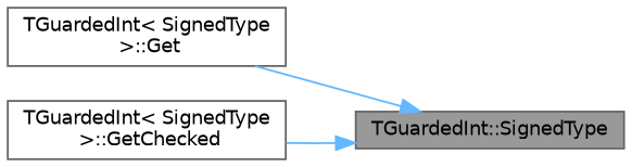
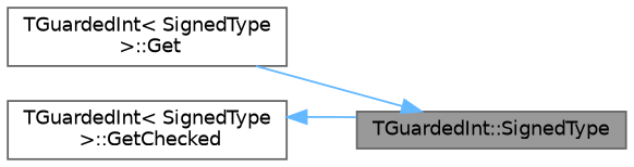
  digraph {
    rankdir=RL
    node [color=grey40 fillcolor=white fontname=Helvetica fontsize=10 shape=box style=filled]
    edge [color=steelblue1 dir=back fontname=Helvetica fontsize=10 labelfontname=Helvetica labelfontsize=10 style=solid]
    n1 [color=gray40 fillcolor=grey60 fontcolor=black height=0.2 label="TGuardedInt::SignedType" width=0.4]
    n2 [height=0.2 label="TGuardedInt\< SignedType\l \>::Get" width=0.4]
    n3 [height=0.2 label="TGuardedInt\< SignedType\l \>::GetChecked" width=0.4]
    n1 -> n2
-   n1 -> n3
+   n3 -> n1
  }
